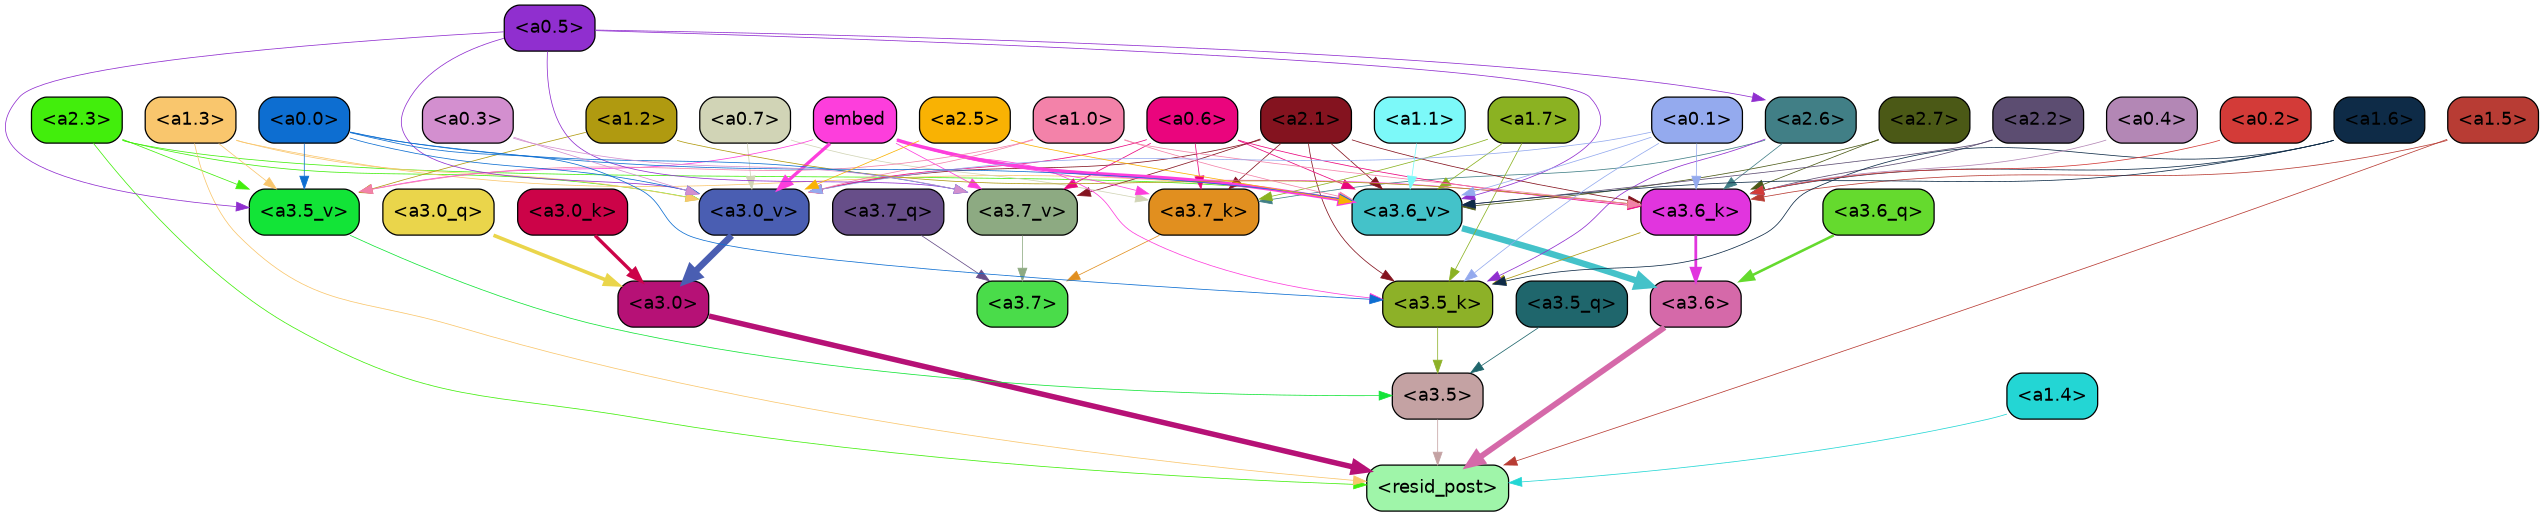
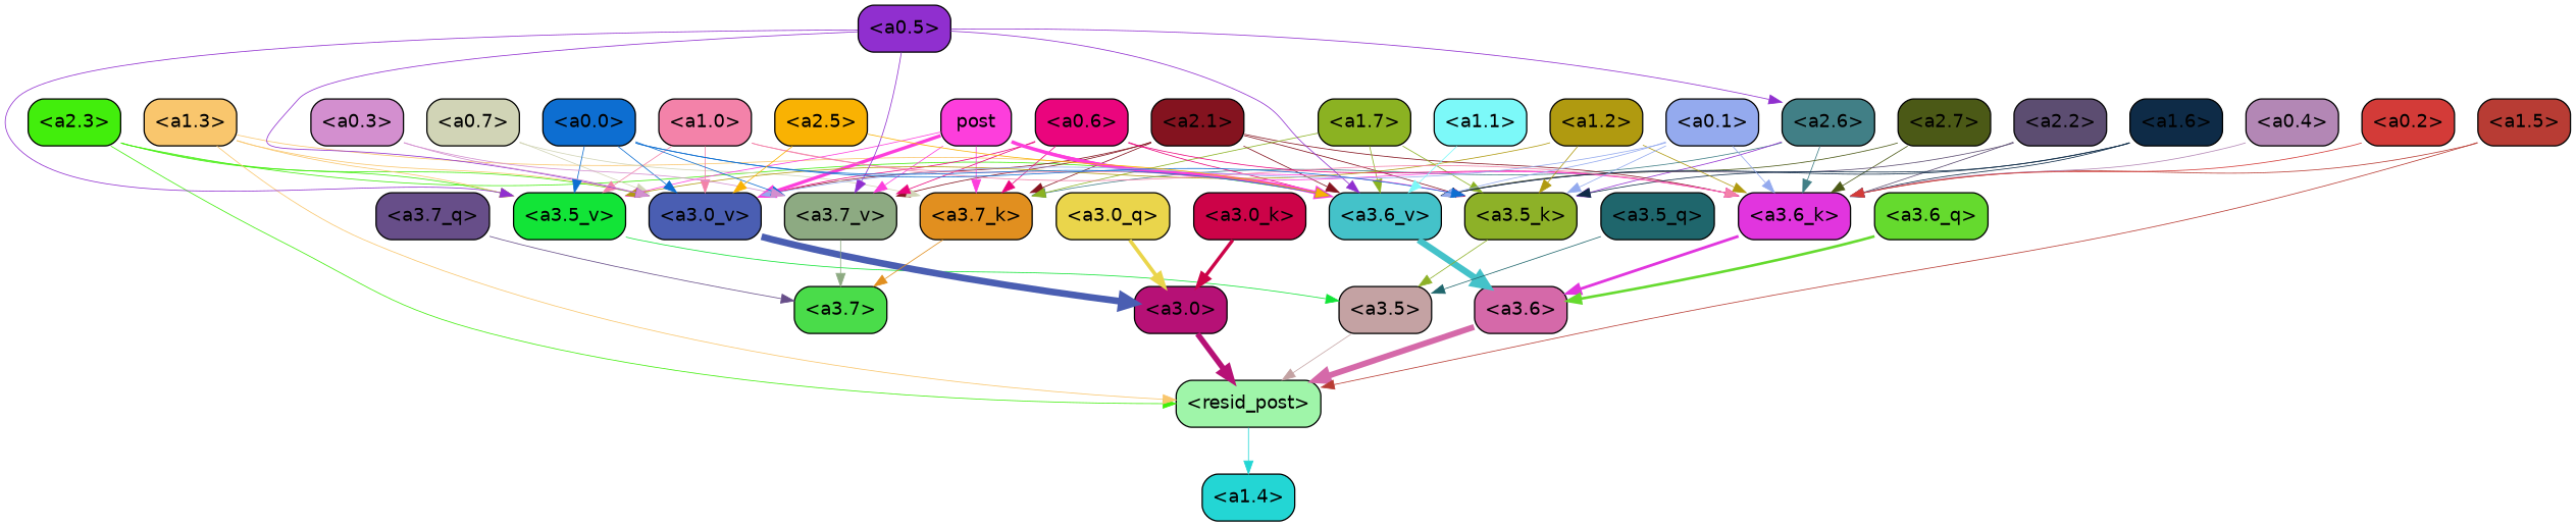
  strict digraph {
    splines=true
    node [color=black fontname=Helvetica shape=box style="filled, rounded"]
    edge [color="#fd3edc" penwidth=0.6]
    "<a3.7>" [fillcolor="#4adc4a"]
    "<resid_post>" [fillcolor="#9ff5a9"]
    "<a3.6>" [fillcolor="#d569a9"]
    "<a3.5>" [fillcolor="#c4a2a3"]
    "<a3.0>" [fillcolor="#b61176"]
    "<a2.3>" [fillcolor="#42ee0c"]
    "<a3.6_v>" [fillcolor="#44c2c9"]
    "<a3.5_v>" [fillcolor="#12e437"]
    "<a3.0_v>" [fillcolor="#4a5eb2"]
    "<a1.5>" [fillcolor="#b83c34"]
    "<a3.6_k>" [fillcolor="#e135de"]
    "<a1.4>" [fillcolor="#23d6d4"]
    "<a1.3>" [fillcolor="#f9c66d"]
    "<a3.7_q>" [fillcolor="#674e89"]
    "<a3.6_q>" [fillcolor="#65da2e"]
    "<a3.5_q>" [fillcolor="#1f666c"]
    "<a3.0_q>" [fillcolor="#ead54b"]
    "<a3.7_k>" [fillcolor="#e18f1f"]
    "<a3.5_k>" [fillcolor="#8db128"]
    "<a3.0_k>" [fillcolor="#cc0348"]
    "<a3.7_v>" [fillcolor="#8daa82"]
    "<a2.6>" [fillcolor="#417f86"]
    "<a2.1>" [fillcolor="#84131f"]
    "<a1.7>" [fillcolor="#8bb222"]
    "<a0.7>" [fillcolor="#d1d4b6"]
    "<a0.6>" [fillcolor="#ea057d"]
-   embed [fillcolor="#fd3edc"]
+   embed [fillcolor="#fd3edc" label=post]
    "<a2.7>" [fillcolor="#4b5916"]
    "<a2.2>" [fillcolor="#5c4d71"]
    "<a1.6>" [fillcolor="#0e2b47"]
    "<a1.2>" [fillcolor="#b09a10"]
    "<a1.0>" [fillcolor="#f382a9"]
    "<a0.5>" [fillcolor="#902fcf"]
    "<a0.4>" [fillcolor="#b387b5"]
    "<a0.2>" [fillcolor="#d33b38"]
    "<a0.1>" [fillcolor="#94aaee"]
    "<a0.0>" [fillcolor="#0d6ed1"]
    "<a0.3>" [fillcolor="#d38fcf"]
    "<a2.5>" [fillcolor="#f9b203"]
    "<a1.1>" [fillcolor="#7cf9f9"]
    "<a3.6>" -> "<resid_post>" [color="#d569a9" penwidth=4.569062113761902]
    "<a3.5>" -> "<resid_post>" [color="#c4a2a3"]
    "<a3.0>" -> "<resid_post>" [color="#b61176" penwidth=4.283544182777405]
    "<a2.3>" -> "<resid_post>" [color="#42ee0c"]
    "<a2.3>" -> "<a3.6_v>" [color="#42ee0c"]
    "<a2.3>" -> "<a3.5_v>" [color="#42ee0c"]
    "<a2.3>" -> "<a3.0_v>" [color="#42ee0c"]
    "<a3.6_v>" -> "<a3.6>" [color="#44c2c9" penwidth=4.972373723983765]
    "<a3.5_v>" -> "<a3.5>" [color="#12e437"]
    "<a3.0_v>" -> "<a3.0>" [color="#4a5eb2" penwidth=5.1638524532318115]
    "<a1.5>" -> "<resid_post>" [color="#b83c34"]
    "<a1.5>" -> "<a3.6_k>" [color="#b83c34"]
    "<a3.6_k>" -> "<a3.6>" [color="#e135de" penwidth=2.1770318150520325]
-   "<a1.4>" -> "<resid_post>" [color="#23d6d4"]
+   "<resid_post>" -> "<a1.4>" [color="#23d6d4"]
    "<a1.3>" -> "<resid_post>" [color="#f9c66d"]
    "<a1.3>" -> "<a3.6_v>" [color="#f9c66d"]
    "<a1.3>" -> "<a3.5_v>" [color="#f9c66d"]
    "<a1.3>" -> "<a3.0_v>" [color="#f9c66d"]
    "<a3.7_q>" -> "<a3.7>" [color="#674e89"]
    "<a3.6_q>" -> "<a3.6>" [color="#65da2e" penwidth=2.0344843566417694]
    "<a3.5_q>" -> "<a3.5>" [color="#1f666c"]
    "<a3.0_q>" -> "<a3.0>" [color="#ead54b" penwidth=2.863015294075012]
    "<a3.7_k>" -> "<a3.7>" [color="#e18f1f"]
    "<a3.5_k>" -> "<a3.5>" [color="#8db128"]
    "<a3.0_k>" -> "<a3.0>" [color="#cc0348" penwidth=2.6323853135108948]
    "<a3.7_v>" -> "<a3.7>" [color="#8daa82"]
    "<a2.6>" -> "<a3.6_k>" [color="#417f86"]
    "<a2.6>" -> "<a3.7_k>" [color="#417f86"]
    "<a2.6>" -> "<a3.5_k>" [color="#902fcf"]
    "<a2.1>" -> "<a3.6_v>" [color="#84131f"]
    "<a2.1>" -> "<a3.0_v>" [color="#84131f"]
    "<a2.1>" -> "<a3.6_k>" [color="#84131f"]
    "<a2.1>" -> "<a3.7_k>" [color="#84131f"]
    "<a2.1>" -> "<a3.5_k>" [color="#84131f"]
    "<a2.1>" -> "<a3.7_v>" [color="#84131f"]
    "<a1.7>" -> "<a3.6_v>" [color="#8bb222"]
    "<a1.7>" -> "<a3.7_k>" [color="#8bb222"]
    "<a1.7>" -> "<a3.5_k>" [color="#8bb222"]
    "<a0.7>" -> "<a3.0_v>" [color="#d1d4b6"]
    "<a0.7>" -> "<a3.7_k>" [color="#d1d4b6"]
    "<a0.6>" -> "<a3.6_v>" [color="#ea057d"]
    "<a0.6>" -> "<a3.0_v>" [color="#ea057d"]
    "<a0.6>" -> "<a3.6_k>" [color="#ea057d"]
    "<a0.6>" -> "<a3.7_k>" [color="#ea057d"]
    "<a0.6>" -> "<a3.7_v>" [color="#ea057d"]
    embed -> "<a3.6_v>" [penwidth=2.7369276881217957]
    embed -> "<a3.5_v>"
    embed -> "<a3.0_v>" [penwidth=2.5778204202651978]
    embed -> "<a3.6_k>"
    embed -> "<a3.7_k>"
    embed -> "<a3.5_k>"
    embed -> "<a3.7_v>"
    "<a2.7>" -> "<a3.6_v>" [color="#4b5916"]
    "<a2.7>" -> "<a3.6_k>" [color="#4b5916"]
    "<a2.2>" -> "<a3.6_v>" [color="#5c4d71"]
    "<a2.2>" -> "<a3.6_k>" [color="#5c4d71"]
    "<a1.6>" -> "<a3.6_v>" [color="#0e2b47"]
    "<a1.6>" -> "<a3.6_k>" [color="#0e2b47"]
    "<a1.6>" -> "<a3.5_k>" [color="#0e2b47"]
    "<a1.2>" -> "<a3.5_v>" [color="#b09a10"]
    "<a1.2>" -> "<a3.6_k>" [color="#b09a10"]
-   "<a3.6_k>" -> "<a3.5_k>" [color="#b09a10"]
+   "<a1.2>" -> "<a3.5_k>" [color="#b09a10"]
    "<a1.0>" -> "<a3.6_v>" [color="#f382a9"]
    "<a1.0>" -> "<a3.5_v>" [color="#f382a9"]
    "<a1.0>" -> "<a3.0_v>" [color="#f382a9"]
    "<a1.0>" -> "<a3.6_k>" [color="#f382a9"]
    "<a0.5>" -> "<a3.6_v>" [color="#902fcf"]
    "<a0.5>" -> "<a3.5_v>" [color="#902fcf"]
    "<a0.5>" -> "<a3.0_v>" [color="#902fcf"]
    "<a0.5>" -> "<a3.7_v>" [color="#902fcf"]
    "<a0.5>" -> "<a2.6>" [color="#902fcf"]
    "<a0.4>" -> "<a3.6_k>" [color="#b387b5"]
    "<a0.2>" -> "<a3.6_k>" [color="#d33b38"]
    "<a0.1>" -> "<a3.6_v>" [color="#94aaee"]
    "<a0.1>" -> "<a3.0_v>" [color="#94aaee"]
    "<a0.1>" -> "<a3.6_k>" [color="#94aaee"]
    "<a0.1>" -> "<a3.5_k>" [color="#94aaee"]
    "<a0.0>" -> "<a3.6_v>" [color="#0d6ed1"]
    "<a0.0>" -> "<a3.5_v>" [color="#0d6ed1"]
    "<a0.0>" -> "<a3.0_v>" [color="#0d6ed1"]
    "<a0.0>" -> "<a3.5_k>" [color="#0d6ed1"]
    "<a0.0>" -> "<a3.7_v>" [color="#0d6ed1"]
    "<a0.3>" -> "<a3.0_v>" [color="#d38fcf"]
    "<a0.3>" -> "<a3.7_v>" [color="#d38fcf"]
    "<a2.5>" -> "<a3.6_v>" [color="#f9b203"]
    "<a2.5>" -> "<a3.0_v>" [color="#f9b203"]
    "<a1.1>" -> "<a3.6_v>" [color="#7cf9f9"]
  }
